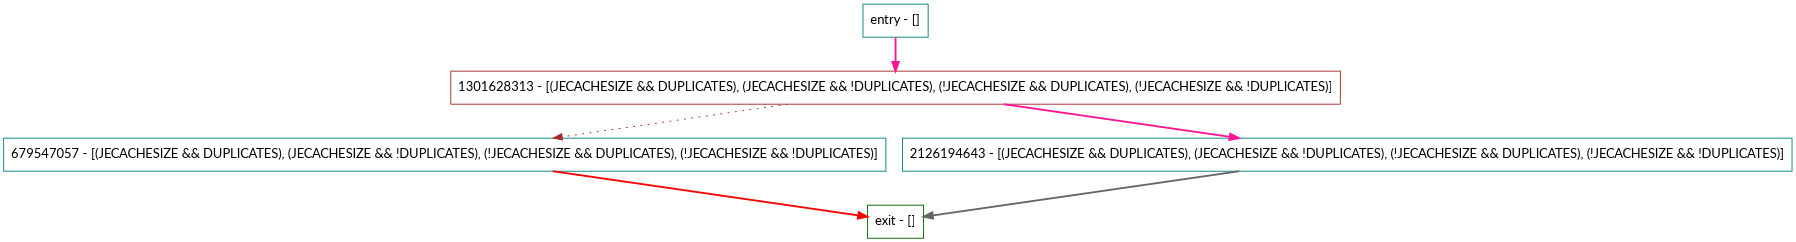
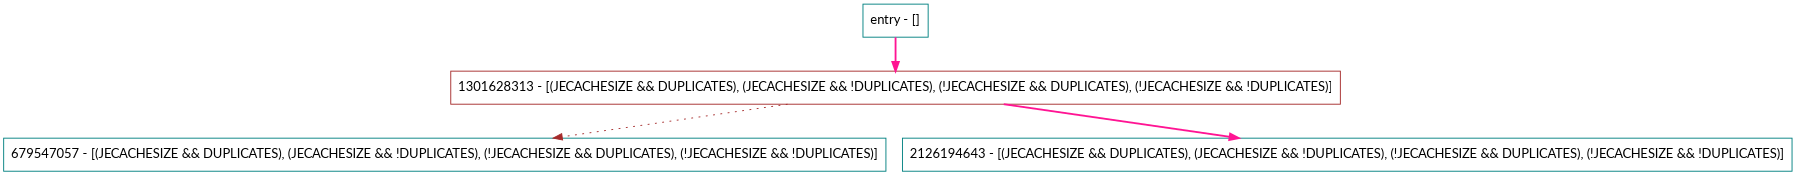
  digraph {
    fontname=Lato
    node [shape=record color=teal fontname=Lato]
    edge [color=deeppink style=bold fontname=Lato]
    n1 [label="entry - []"]
    n2 [label="1301628313 - [(JECACHESIZE && DUPLICATES), (JECACHESIZE && !DUPLICATES), (!JECACHESIZE && DUPLICATES), (!JECACHESIZE && !DUPLICATES)]" color=brown]
-   n3 [label="exit - []" color=darkgreen]
    n4 [label="679547057 - [(JECACHESIZE && DUPLICATES), (JECACHESIZE && !DUPLICATES), (!JECACHESIZE && DUPLICATES), (!JECACHESIZE && !DUPLICATES)]"]
    n5 [label="2126194643 - [(JECACHESIZE && DUPLICATES), (JECACHESIZE && !DUPLICATES), (!JECACHESIZE && DUPLICATES), (!JECACHESIZE && !DUPLICATES)]"]
    n1 -> n2
    n2 -> n4 [color=brown style=dotted]
    n2 -> n5
-   n4 -> n3 [color=red]
-   n5 -> n3 [color=gray40]
  }
